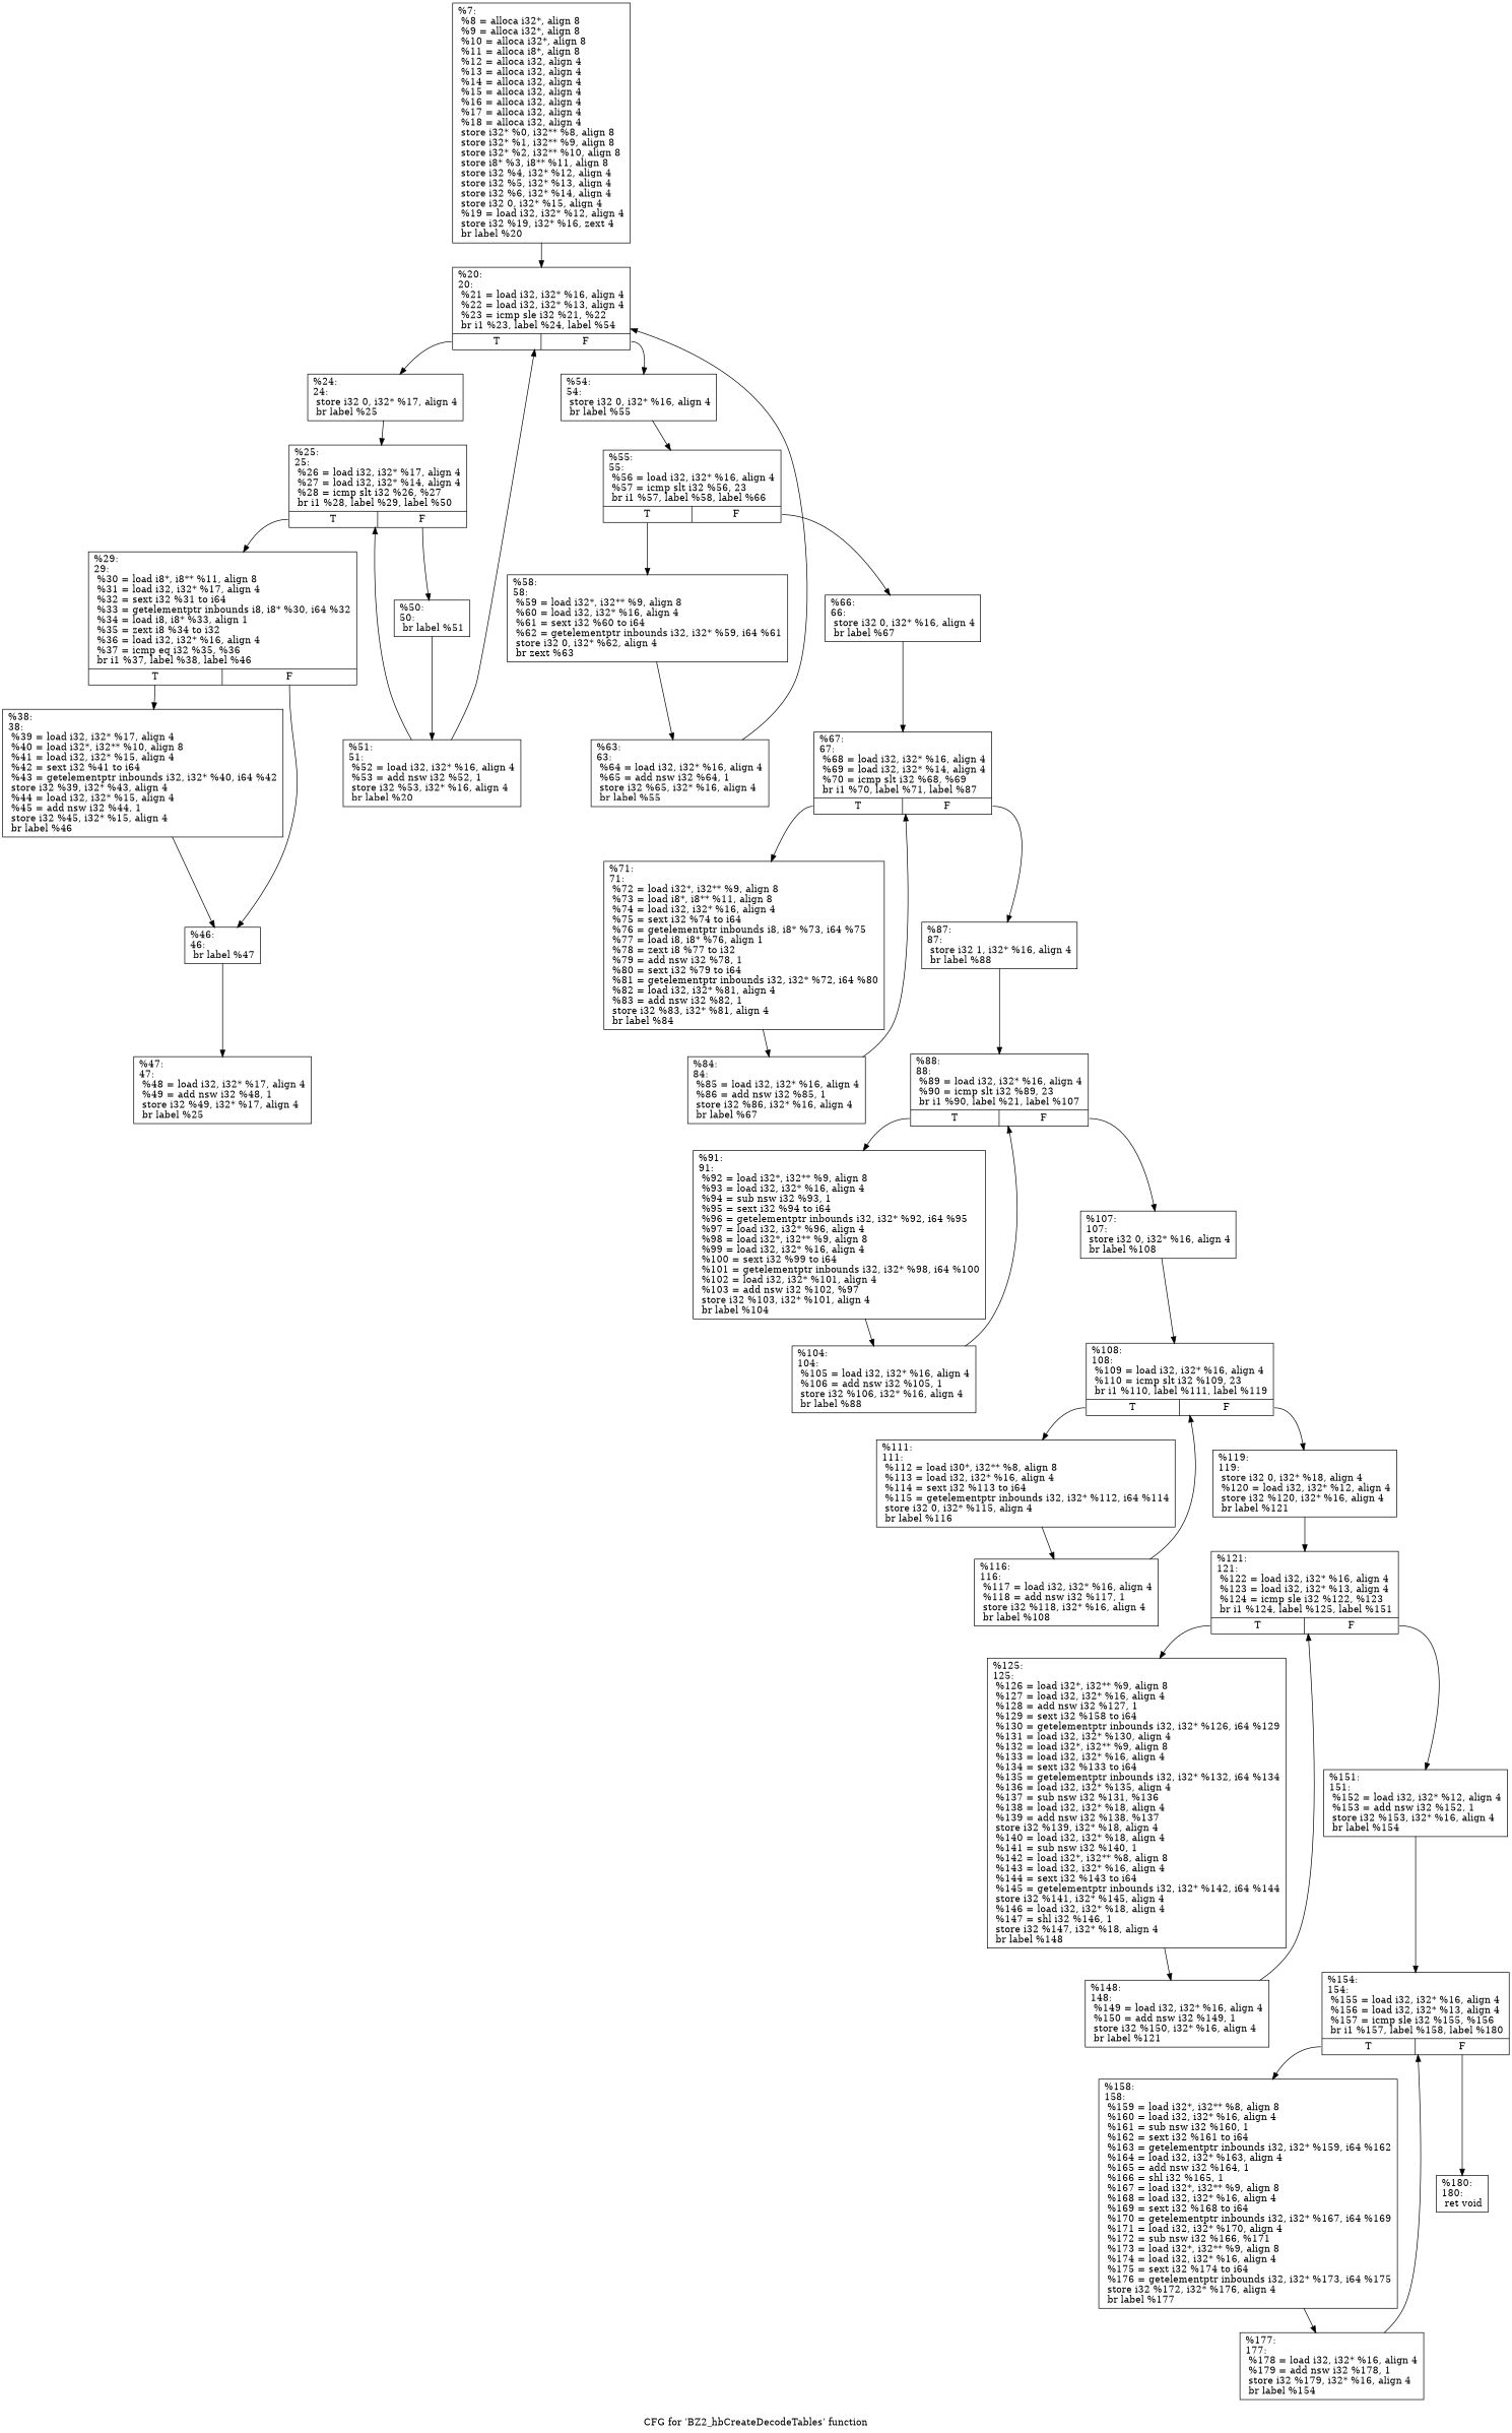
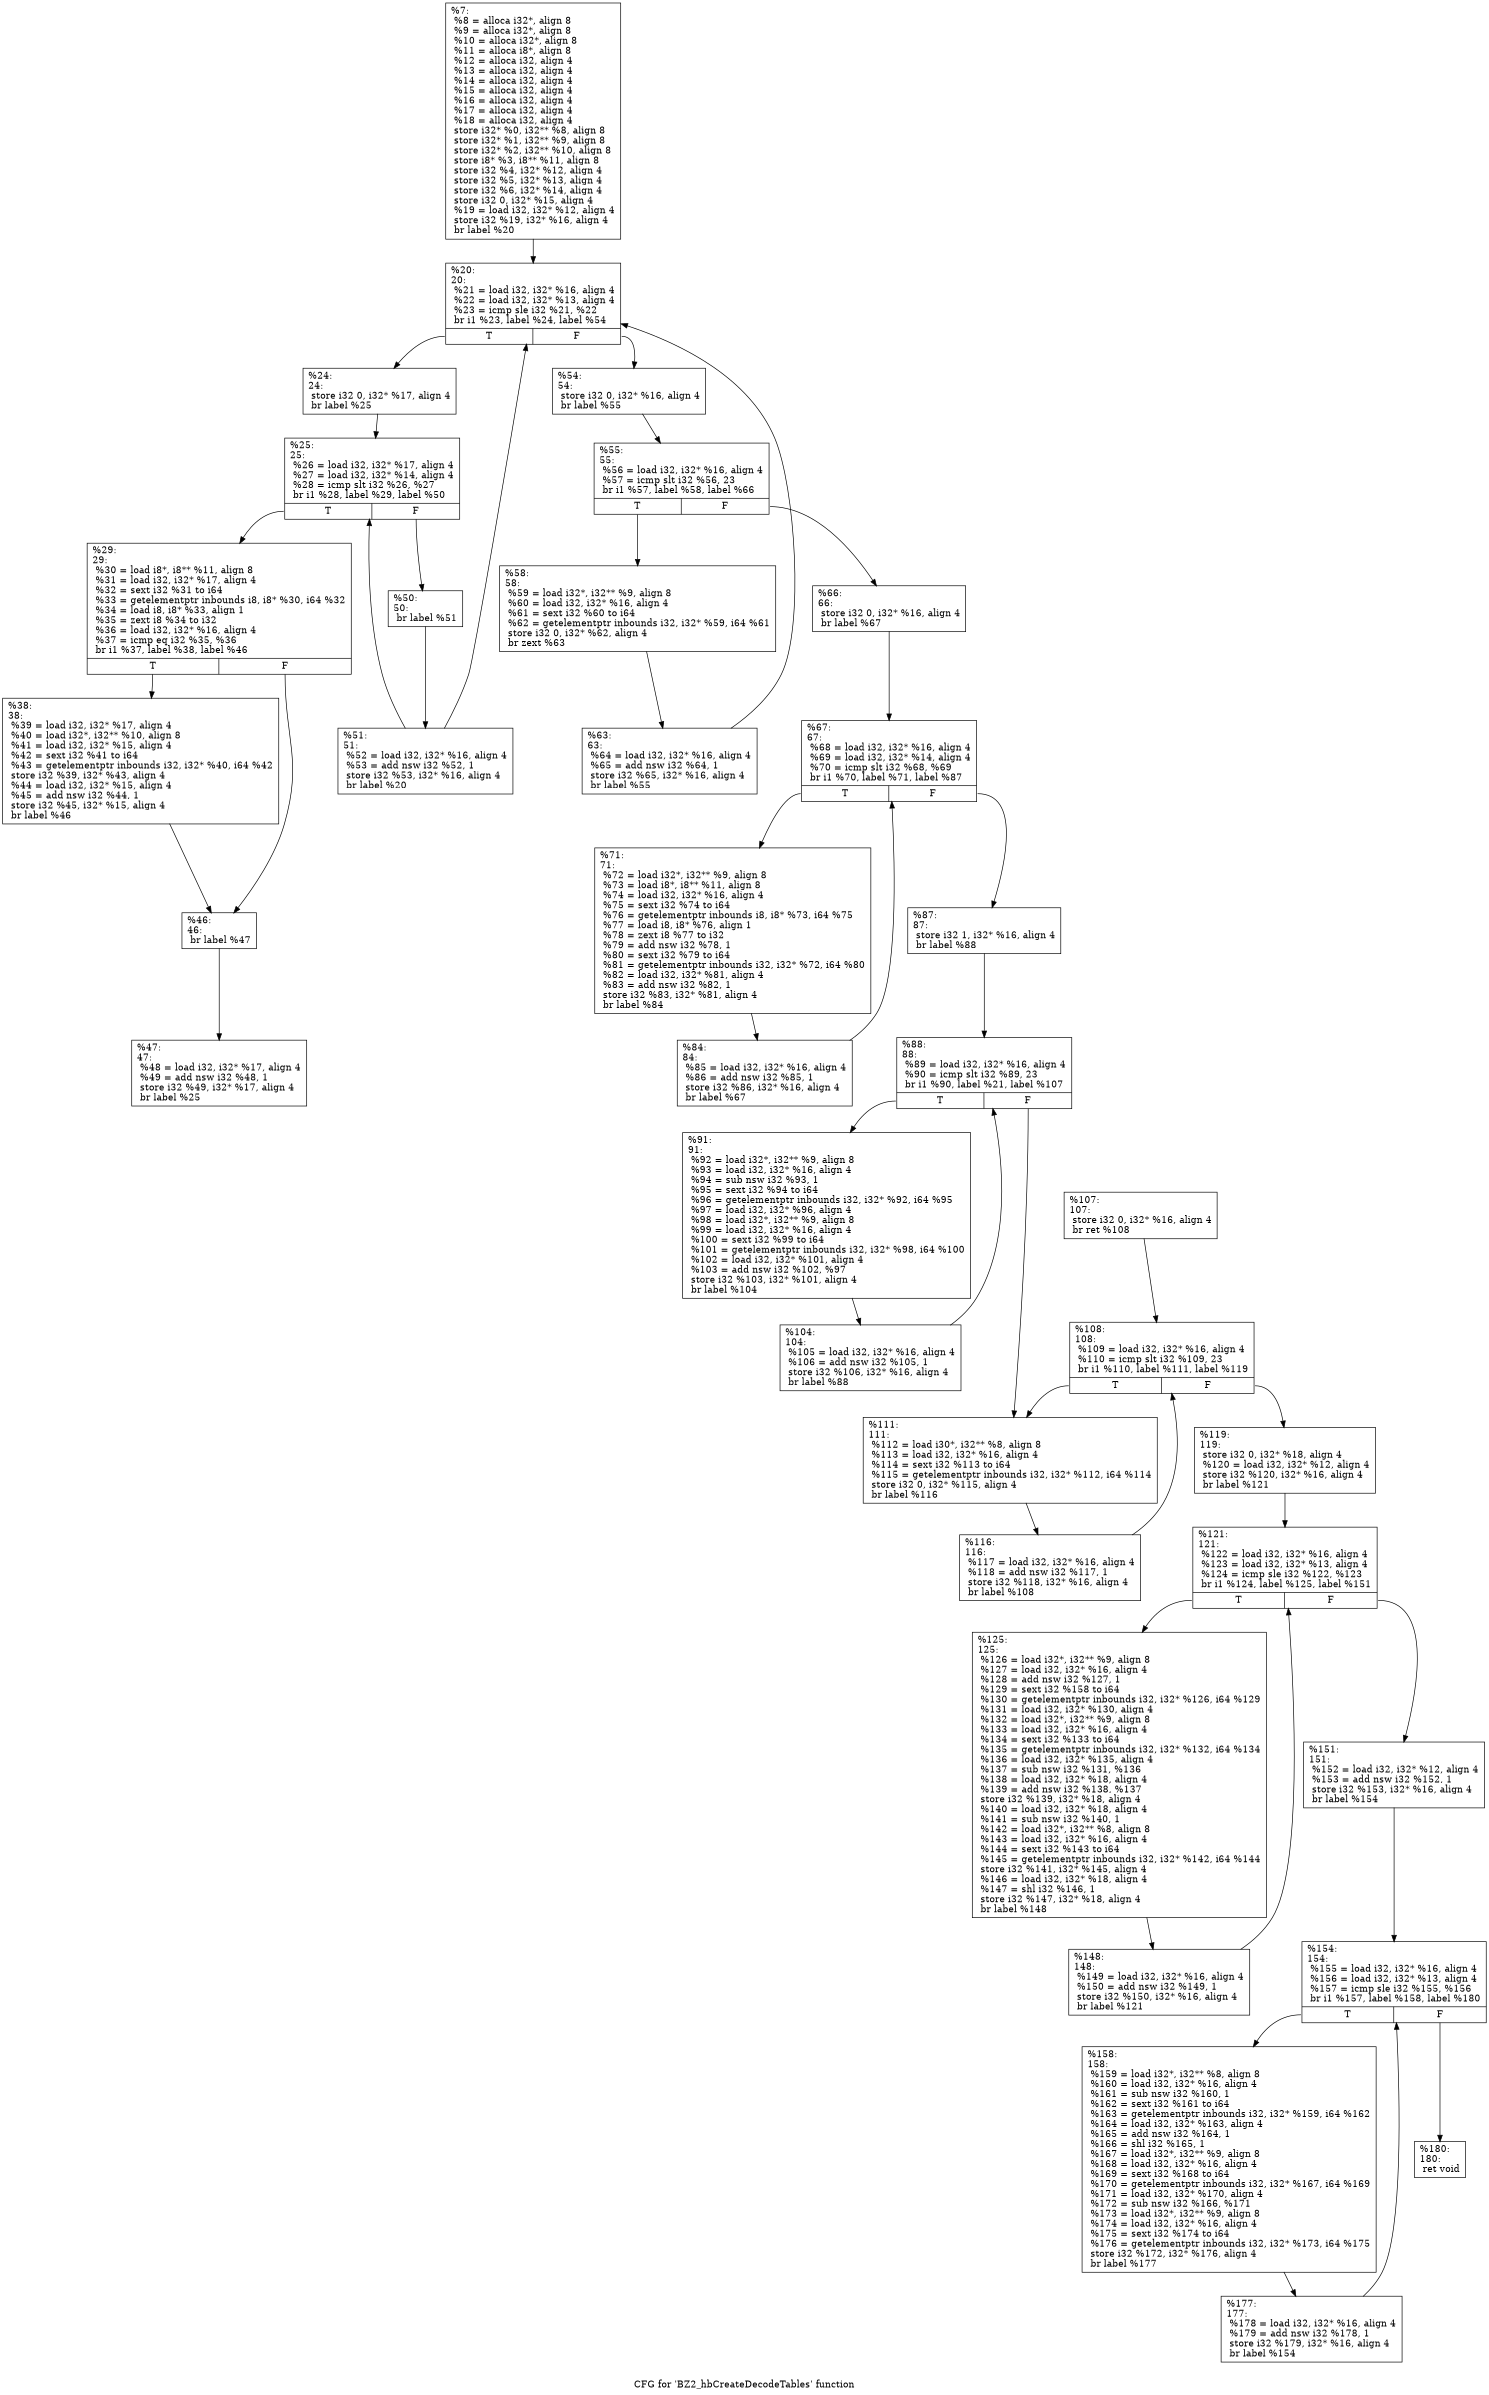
  digraph {
    label="CFG for 'BZ2_hbCreateDecodeTables' function"
    node [shape=record]
-   n1 [label="{%7:\l  %8 = alloca i32*, align 8\l  %9 = alloca i32*, align 8\l  %10 = alloca i32*, align 8\l  %11 = alloca i8*, align 8\l  %12 = alloca i32, align 4\l  %13 = alloca i32, align 4\l  %14 = alloca i32, align 4\l  %15 = alloca i32, align 4\l  %16 = alloca i32, align 4\l  %17 = alloca i32, align 4\l  %18 = alloca i32, align 4\l  store i32* %0, i32** %8, align 8\l  store i32* %1, i32** %9, align 8\l  store i32* %2, i32** %10, align 8\l  store i8* %3, i8** %11, align 8\l  store i32 %4, i32* %12, align 4\l  store i32 %5, i32* %13, align 4\l  store i32 %6, i32* %14, align 4\l  store i32 0, i32* %15, align 4\l  %19 = load i32, i32* %12, align 4\l  store i32 %19, i32* %16, zext 4\l  br label %20\l}"]
+   n1 [label="{%7:\l  %8 = alloca i32*, align 8\l  %9 = alloca i32*, align 8\l  %10 = alloca i32*, align 8\l  %11 = alloca i8*, align 8\l  %12 = alloca i32, align 4\l  %13 = alloca i32, align 4\l  %14 = alloca i32, align 4\l  %15 = alloca i32, align 4\l  %16 = alloca i32, align 4\l  %17 = alloca i32, align 4\l  %18 = alloca i32, align 4\l  store i32* %0, i32** %8, align 8\l  store i32* %1, i32** %9, align 8\l  store i32* %2, i32** %10, align 8\l  store i8* %3, i8** %11, align 8\l  store i32 %4, i32* %12, align 4\l  store i32 %5, i32* %13, align 4\l  store i32 %6, i32* %14, align 4\l  store i32 0, i32* %15, align 4\l  %19 = load i32, i32* %12, align 4\l  store i32 %19, i32* %16, align 4\l  br label %20\l}"]
    n2 [label="{%20:\l20:                                               \l  %21 = load i32, i32* %16, align 4\l  %22 = load i32, i32* %13, align 4\l  %23 = icmp sle i32 %21, %22\l  br i1 %23, label %24, label %54\l|{<s0>T|<s1>F}}"]
    n3 [label="{%24:\l24:                                               \l  store i32 0, i32* %17, align 4\l  br label %25\l}"]
    n4 [label="{%54:\l54:                                               \l  store i32 0, i32* %16, align 4\l  br label %55\l}"]
    n5 [label="{%25:\l25:                                               \l  %26 = load i32, i32* %17, align 4\l  %27 = load i32, i32* %14, align 4\l  %28 = icmp slt i32 %26, %27\l  br i1 %28, label %29, label %50\l|{<s0>T|<s1>F}}"]
    n6 [label="{%55:\l55:                                               \l  %56 = load i32, i32* %16, align 4\l  %57 = icmp slt i32 %56, 23\l  br i1 %57, label %58, label %66\l|{<s0>T|<s1>F}}"]
    n7 [label="{%29:\l29:                                               \l  %30 = load i8*, i8** %11, align 8\l  %31 = load i32, i32* %17, align 4\l  %32 = sext i32 %31 to i64\l  %33 = getelementptr inbounds i8, i8* %30, i64 %32\l  %34 = load i8, i8* %33, align 1\l  %35 = zext i8 %34 to i32\l  %36 = load i32, i32* %16, align 4\l  %37 = icmp eq i32 %35, %36\l  br i1 %37, label %38, label %46\l|{<s0>T|<s1>F}}"]
    n8 [label="{%50:\l50:                                               \l  br label %51\l}"]
    n9 [label="{%58:\l58:                                               \l  %59 = load i32*, i32** %9, align 8\l  %60 = load i32, i32* %16, align 4\l  %61 = sext i32 %60 to i64\l  %62 = getelementptr inbounds i32, i32* %59, i64 %61\l  store i32 0, i32* %62, align 4\l  br zext %63\l}"]
    n10 [label="{%66:\l66:                                               \l  store i32 0, i32* %16, align 4\l  br label %67\l}"]
    n11 [label="{%38:\l38:                                               \l  %39 = load i32, i32* %17, align 4\l  %40 = load i32*, i32** %10, align 8\l  %41 = load i32, i32* %15, align 4\l  %42 = sext i32 %41 to i64\l  %43 = getelementptr inbounds i32, i32* %40, i64 %42\l  store i32 %39, i32* %43, align 4\l  %44 = load i32, i32* %15, align 4\l  %45 = add nsw i32 %44, 1\l  store i32 %45, i32* %15, align 4\l  br label %46\l}"]
    n12 [label="{%46:\l46:                                               \l  br label %47\l}"]
    n13 [label="{%51:\l51:                                               \l  %52 = load i32, i32* %16, align 4\l  %53 = add nsw i32 %52, 1\l  store i32 %53, i32* %16, align 4\l  br label %20\l}"]
    n14 [label="{%47:\l47:                                               \l  %48 = load i32, i32* %17, align 4\l  %49 = add nsw i32 %48, 1\l  store i32 %49, i32* %17, align 4\l  br label %25\l}"]
    n15 [label="{%63:\l63:                                               \l  %64 = load i32, i32* %16, align 4\l  %65 = add nsw i32 %64, 1\l  store i32 %65, i32* %16, align 4\l  br label %55\l}"]
    n16 [label="{%67:\l67:                                               \l  %68 = load i32, i32* %16, align 4\l  %69 = load i32, i32* %14, align 4\l  %70 = icmp slt i32 %68, %69\l  br i1 %70, label %71, label %87\l|{<s0>T|<s1>F}}"]
    n17 [label="{%71:\l71:                                               \l  %72 = load i32*, i32** %9, align 8\l  %73 = load i8*, i8** %11, align 8\l  %74 = load i32, i32* %16, align 4\l  %75 = sext i32 %74 to i64\l  %76 = getelementptr inbounds i8, i8* %73, i64 %75\l  %77 = load i8, i8* %76, align 1\l  %78 = zext i8 %77 to i32\l  %79 = add nsw i32 %78, 1\l  %80 = sext i32 %79 to i64\l  %81 = getelementptr inbounds i32, i32* %72, i64 %80\l  %82 = load i32, i32* %81, align 4\l  %83 = add nsw i32 %82, 1\l  store i32 %83, i32* %81, align 4\l  br label %84\l}"]
    n18 [label="{%87:\l87:                                               \l  store i32 1, i32* %16, align 4\l  br label %88\l}"]
    n19 [label="{%84:\l84:                                               \l  %85 = load i32, i32* %16, align 4\l  %86 = add nsw i32 %85, 1\l  store i32 %86, i32* %16, align 4\l  br label %67\l}"]
    n20 [label="{%88:\l88:                                               \l  %89 = load i32, i32* %16, align 4\l  %90 = icmp slt i32 %89, 23\l  br i1 %90, label %21, label %107\l|{<s0>T|<s1>F}}"]
    n21 [label="{%91:\l91:                                               \l  %92 = load i32*, i32** %9, align 8\l  %93 = load i32, i32* %16, align 4\l  %94 = sub nsw i32 %93, 1\l  %95 = sext i32 %94 to i64\l  %96 = getelementptr inbounds i32, i32* %92, i64 %95\l  %97 = load i32, i32* %96, align 4\l  %98 = load i32*, i32** %9, align 8\l  %99 = load i32, i32* %16, align 4\l  %100 = sext i32 %99 to i64\l  %101 = getelementptr inbounds i32, i32* %98, i64 %100\l  %102 = load i32, i32* %101, align 4\l  %103 = add nsw i32 %102, %97\l  store i32 %103, i32* %101, align 4\l  br label %104\l}"]
-   n22 [label="{%107:\l107:                                              \l  store i32 0, i32* %16, align 4\l  br label %108\l}"]
+   n22 [label="{%107:\l107:                                              \l  store i32 0, i32* %16, align 4\l  br ret %108\l}"]
    n23 [label="{%104:\l104:                                              \l  %105 = load i32, i32* %16, align 4\l  %106 = add nsw i32 %105, 1\l  store i32 %106, i32* %16, align 4\l  br label %88\l}"]
    n24 [label="{%108:\l108:                                              \l  %109 = load i32, i32* %16, align 4\l  %110 = icmp slt i32 %109, 23\l  br i1 %110, label %111, label %119\l|{<s0>T|<s1>F}}"]
    n25 [label="{%111:\l111:                                              \l  %112 = load i30*, i32** %8, align 8\l  %113 = load i32, i32* %16, align 4\l  %114 = sext i32 %113 to i64\l  %115 = getelementptr inbounds i32, i32* %112, i64 %114\l  store i32 0, i32* %115, align 4\l  br label %116\l}"]
    n26 [label="{%119:\l119:                                              \l  store i32 0, i32* %18, align 4\l  %120 = load i32, i32* %12, align 4\l  store i32 %120, i32* %16, align 4\l  br label %121\l}"]
    n27 [label="{%116:\l116:                                              \l  %117 = load i32, i32* %16, align 4\l  %118 = add nsw i32 %117, 1\l  store i32 %118, i32* %16, align 4\l  br label %108\l}"]
    n28 [label="{%121:\l121:                                              \l  %122 = load i32, i32* %16, align 4\l  %123 = load i32, i32* %13, align 4\l  %124 = icmp sle i32 %122, %123\l  br i1 %124, label %125, label %151\l|{<s0>T|<s1>F}}"]
    n29 [label="{%125:\l125:                                              \l  %126 = load i32*, i32** %9, align 8\l  %127 = load i32, i32* %16, align 4\l  %128 = add nsw i32 %127, 1\l  %129 = sext i32 %158 to i64\l  %130 = getelementptr inbounds i32, i32* %126, i64 %129\l  %131 = load i32, i32* %130, align 4\l  %132 = load i32*, i32** %9, align 8\l  %133 = load i32, i32* %16, align 4\l  %134 = sext i32 %133 to i64\l  %135 = getelementptr inbounds i32, i32* %132, i64 %134\l  %136 = load i32, i32* %135, align 4\l  %137 = sub nsw i32 %131, %136\l  %138 = load i32, i32* %18, align 4\l  %139 = add nsw i32 %138, %137\l  store i32 %139, i32* %18, align 4\l  %140 = load i32, i32* %18, align 4\l  %141 = sub nsw i32 %140, 1\l  %142 = load i32*, i32** %8, align 8\l  %143 = load i32, i32* %16, align 4\l  %144 = sext i32 %143 to i64\l  %145 = getelementptr inbounds i32, i32* %142, i64 %144\l  store i32 %141, i32* %145, align 4\l  %146 = load i32, i32* %18, align 4\l  %147 = shl i32 %146, 1\l  store i32 %147, i32* %18, align 4\l  br label %148\l}"]
    n30 [label="{%151:\l151:                                              \l  %152 = load i32, i32* %12, align 4\l  %153 = add nsw i32 %152, 1\l  store i32 %153, i32* %16, align 4\l  br label %154\l}"]
    n31 [label="{%148:\l148:                                              \l  %149 = load i32, i32* %16, align 4\l  %150 = add nsw i32 %149, 1\l  store i32 %150, i32* %16, align 4\l  br label %121\l}"]
    n32 [label="{%154:\l154:                                              \l  %155 = load i32, i32* %16, align 4\l  %156 = load i32, i32* %13, align 4\l  %157 = icmp sle i32 %155, %156\l  br i1 %157, label %158, label %180\l|{<s0>T|<s1>F}}"]
    n33 [label="{%158:\l158:                                              \l  %159 = load i32*, i32** %8, align 8\l  %160 = load i32, i32* %16, align 4\l  %161 = sub nsw i32 %160, 1\l  %162 = sext i32 %161 to i64\l  %163 = getelementptr inbounds i32, i32* %159, i64 %162\l  %164 = load i32, i32* %163, align 4\l  %165 = add nsw i32 %164, 1\l  %166 = shl i32 %165, 1\l  %167 = load i32*, i32** %9, align 8\l  %168 = load i32, i32* %16, align 4\l  %169 = sext i32 %168 to i64\l  %170 = getelementptr inbounds i32, i32* %167, i64 %169\l  %171 = load i32, i32* %170, align 4\l  %172 = sub nsw i32 %166, %171\l  %173 = load i32*, i32** %9, align 8\l  %174 = load i32, i32* %16, align 4\l  %175 = sext i32 %174 to i64\l  %176 = getelementptr inbounds i32, i32* %173, i64 %175\l  store i32 %172, i32* %176, align 4\l  br label %177\l}"]
    n34 [label="{%180:\l180:                                              \l  ret void\l}"]
    n35 [label="{%177:\l177:                                              \l  %178 = load i32, i32* %16, align 4\l  %179 = add nsw i32 %178, 1\l  store i32 %179, i32* %16, align 4\l  br label %154\l}"]
    n1 -> n2
    n2 -> n3 [tailport=s0]
    n2 -> n4 [tailport=s1]
    n3 -> n5
    n4 -> n6
    n5 -> n7 [tailport=s0]
    n5 -> n8 [tailport=s1]
    n6 -> n9 [tailport=s0]
    n6 -> n10 [tailport=s1]
    n7 -> n11 [tailport=s0]
    n7 -> n12 [tailport=s1]
    n8 -> n13
    n9 -> n15
    n10 -> n16
    n11 -> n12
    n12 -> n14
    n13 -> n2
    n13 -> n5
    n15 -> n2
    n16 -> n17 [tailport=s0]
    n16 -> n18 [tailport=s1]
    n17 -> n19
    n18 -> n20
    n19 -> n16
    n20 -> n21 [tailport=s0]
-   n20 -> n22 [tailport=s1]
+   n20 -> n25 [tailport=s1]
    n21 -> n23
    n22 -> n24
    n23 -> n20
    n24 -> n25 [tailport=s0]
    n24 -> n26 [tailport=s1]
    n25 -> n27
    n26 -> n28
    n27 -> n24
    n28 -> n29 [tailport=s0]
    n28 -> n30 [tailport=s1]
    n29 -> n31
    n30 -> n32
    n31 -> n28
    n32 -> n33 [tailport=s0]
    n32 -> n34 [tailport=s1]
    n33 -> n35
    n35 -> n32
  }
